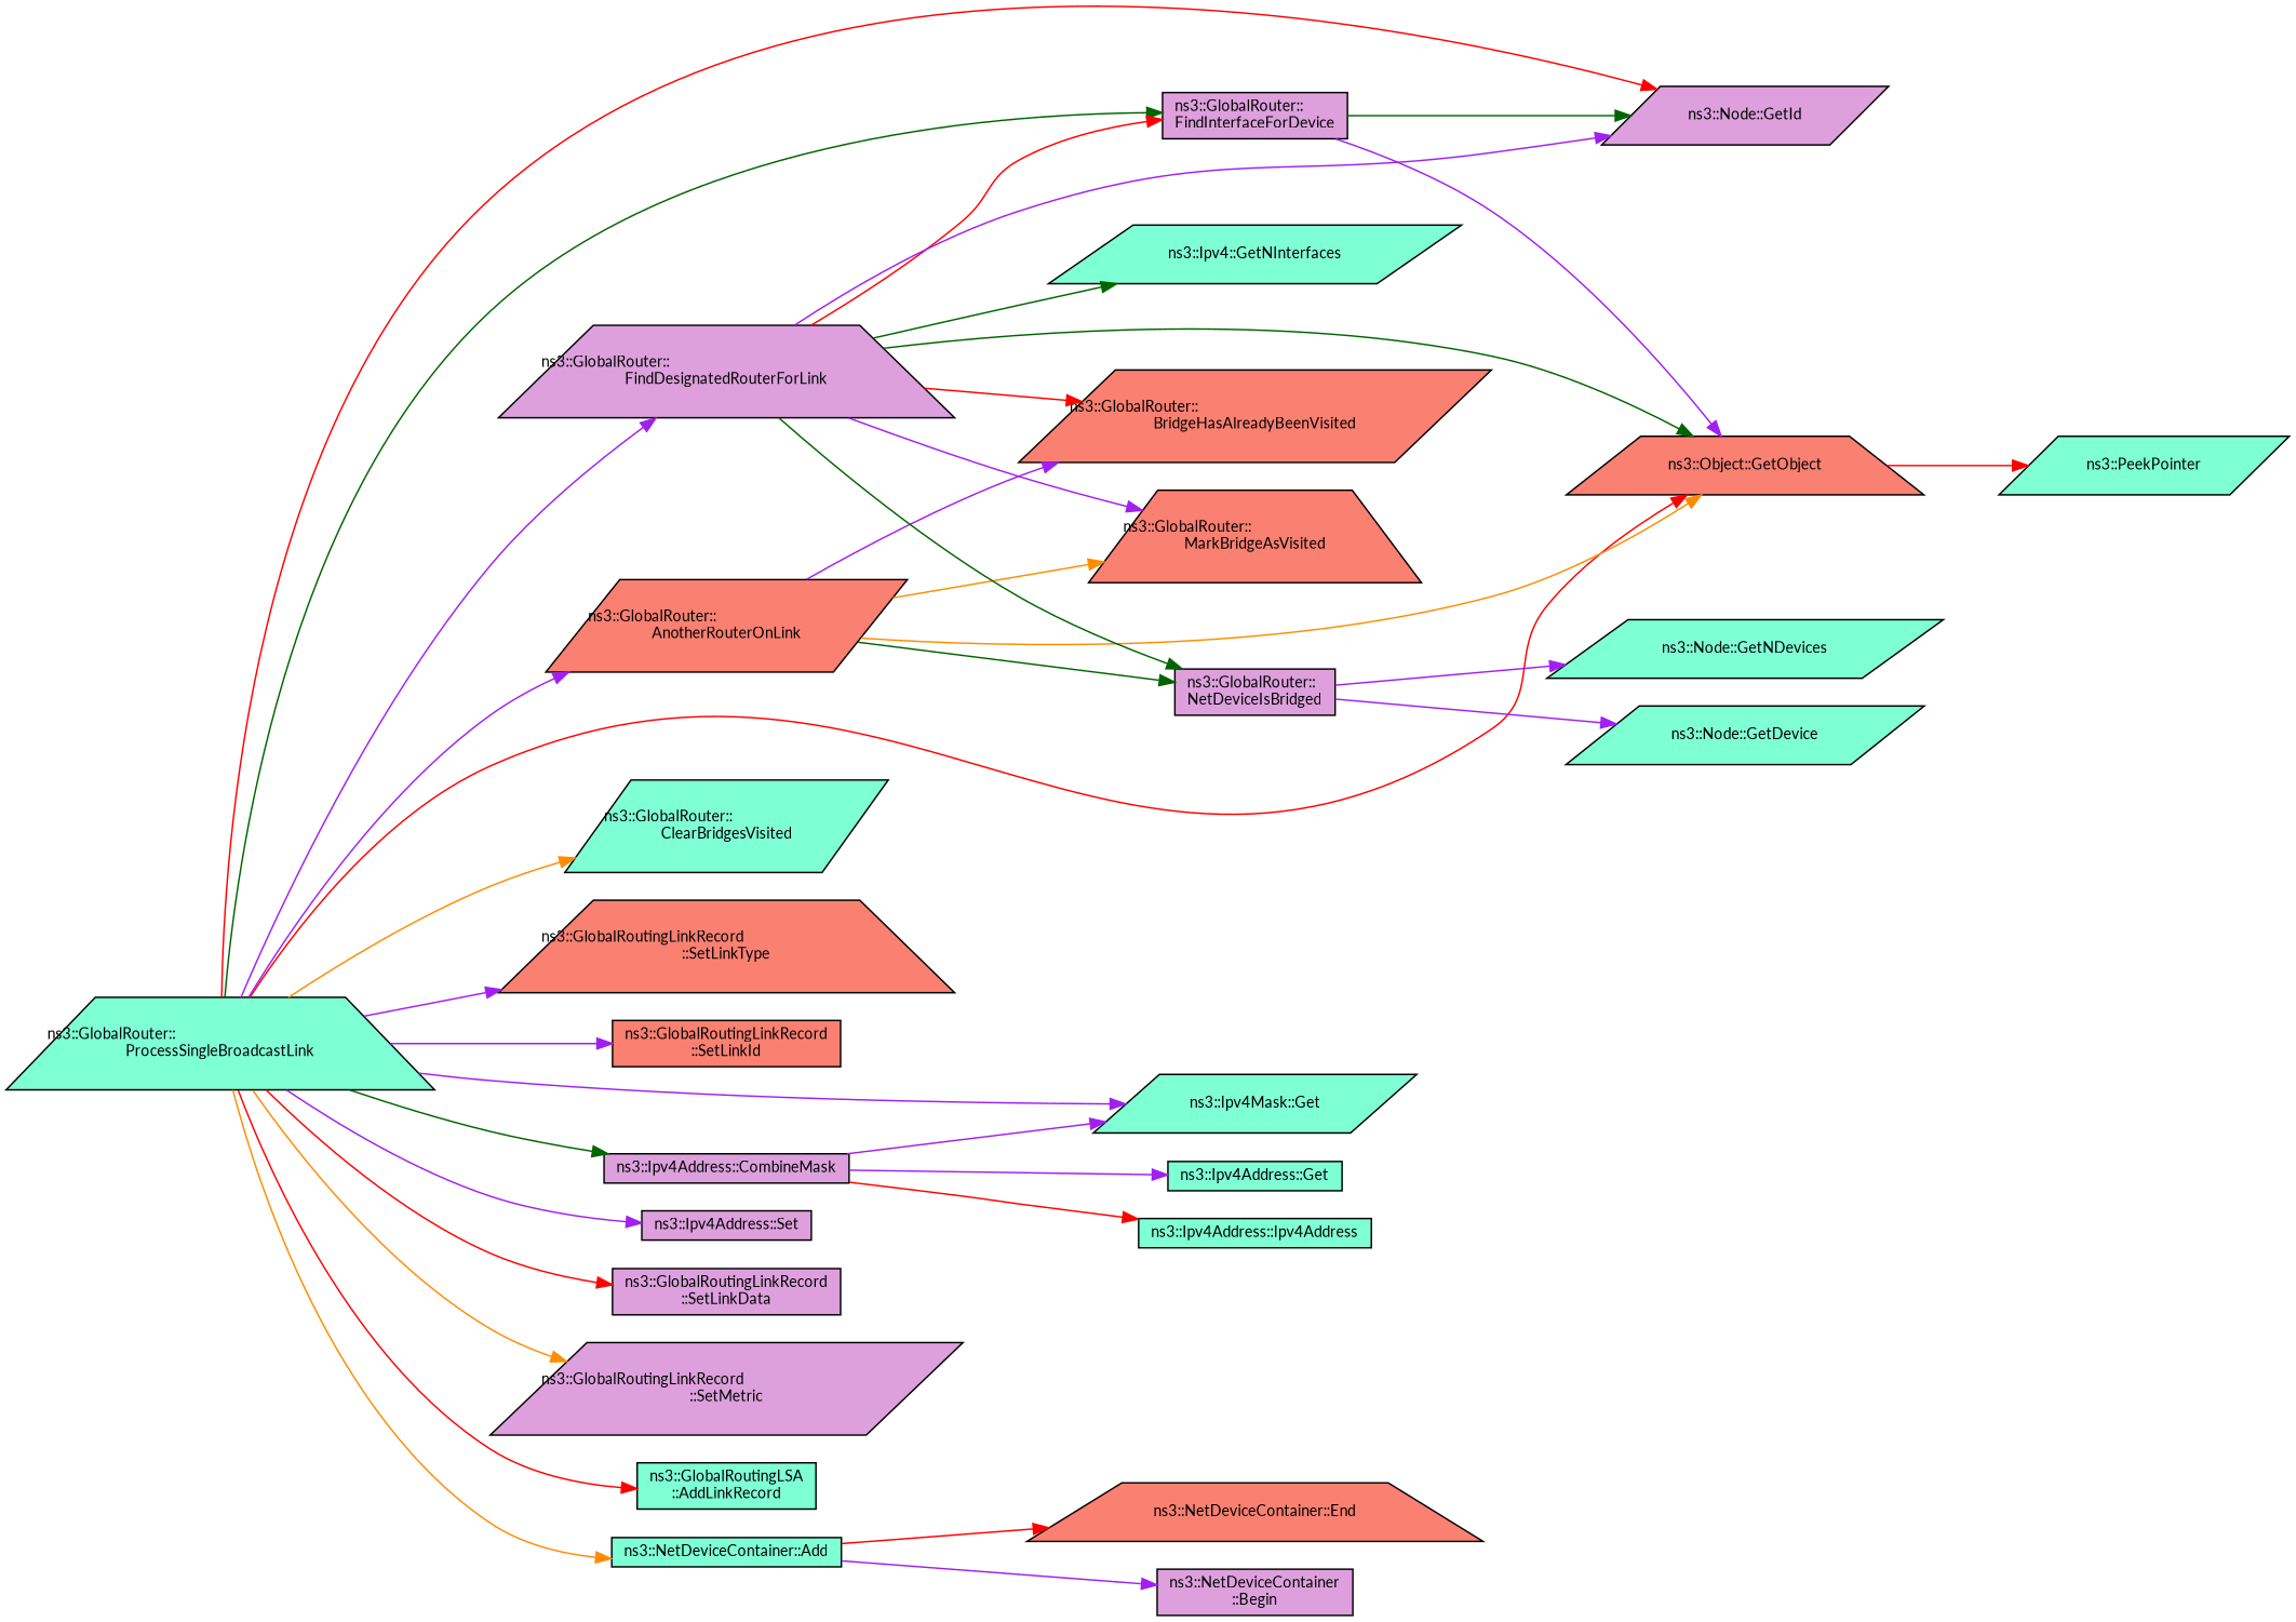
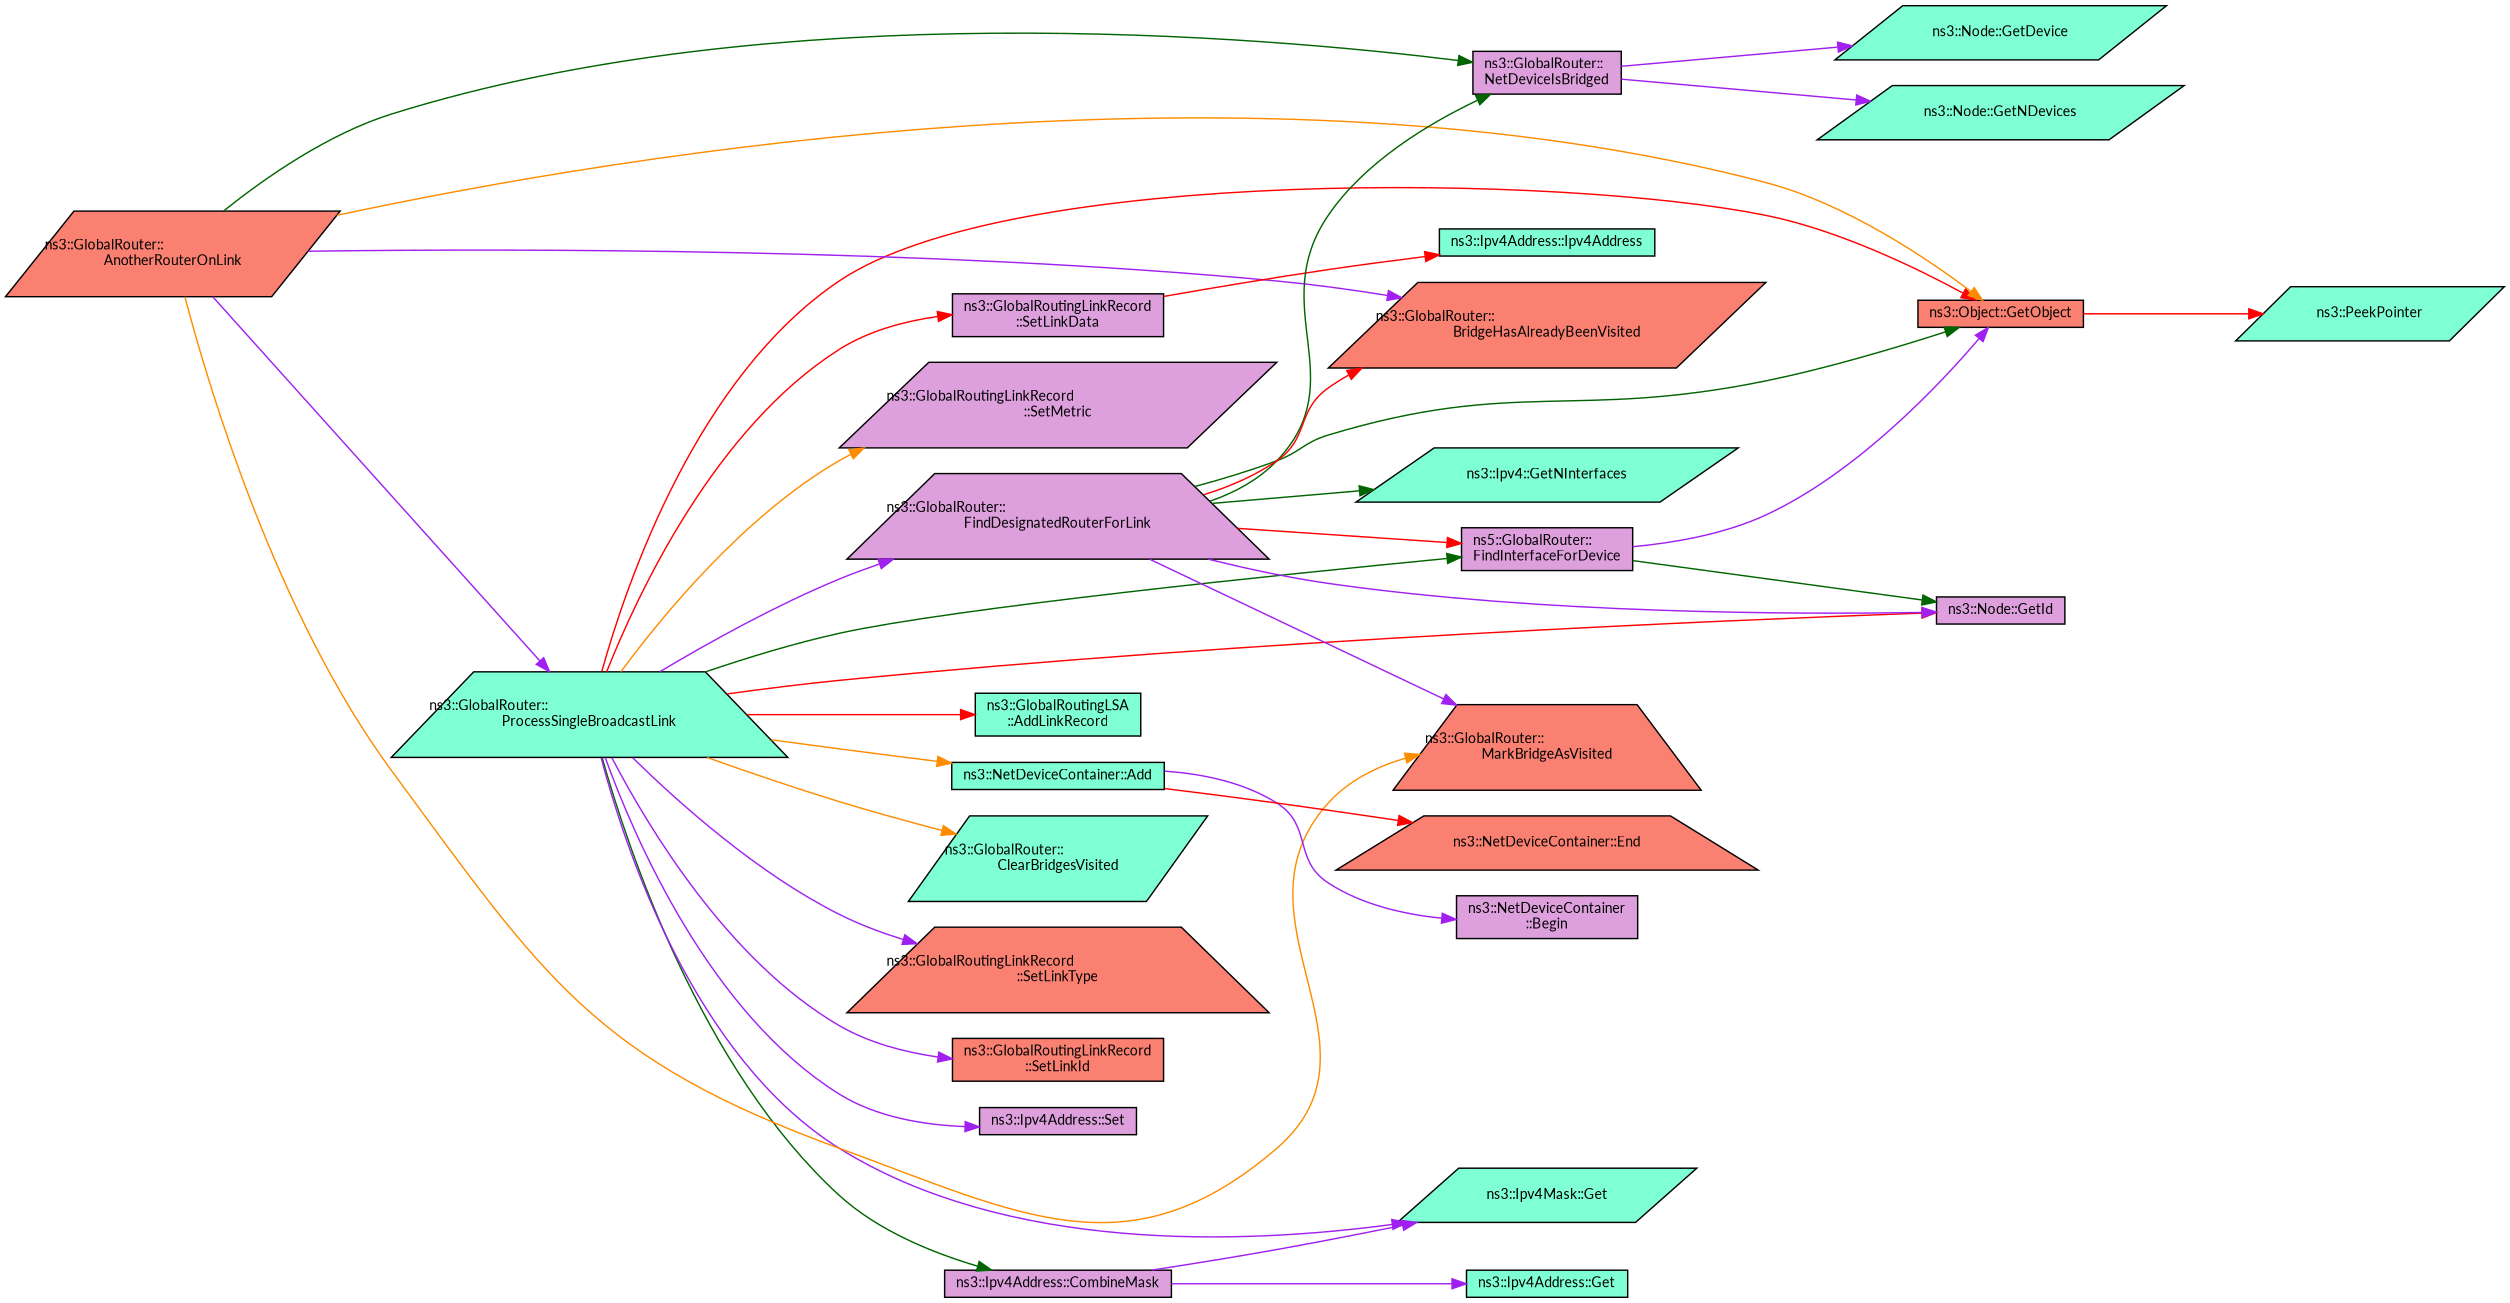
  digraph {
    fontname=Lato
    rankdir=LR
    node [color=black fillcolor=aquamarine fontname=Lato fontsize=10 shape=box style=filled]
    edge [color=purple fontname=Lato fontsize=10 labelfontname=Helvetica labelfontsize=10 style=solid]
    n1 [fontcolor=black height=0.2 label="ns3::GlobalRouter::\lProcessSingleBroadcastLink" shape=trapezium width=0.4]
-   n2 [fillcolor=salmon height=0.2 label="ns3::Object::GetObject" shape=trapezium width=0.4]
-   n3 [fillcolor=plum height=0.2 label="ns3::GlobalRouter::\lFindInterfaceForDevice" width=0.4]
-   n4 [fillcolor=plum height=0.2 label="ns3::Node::GetId" shape=parallelogram width=0.4]
+   n2 [fillcolor=salmon height=0.2 label="ns3::Object::GetObject" width=0.4]
+   n3 [fillcolor=plum height=0.2 label="ns5::GlobalRouter::\lFindInterfaceForDevice" width=0.4]
+   n4 [fillcolor=plum height=0.2 label="ns3::Node::GetId" width=0.4]
    n5 [height=0.2 label="ns3::GlobalRouter::\lClearBridgesVisited" shape=parallelogram width=0.4]
    n6 [fillcolor=salmon height=0.2 label="ns3::GlobalRouter::\lAnotherRouterOnLink" shape=parallelogram width=0.4]
    n7 [fillcolor=salmon height=0.2 label="ns3::GlobalRoutingLinkRecord\l::SetLinkType" shape=trapezium width=0.4]
    n8 [fillcolor=salmon height=0.2 label="ns3::GlobalRoutingLinkRecord\l::SetLinkId" width=0.4]
    n9 [fillcolor=plum height=0.2 label="ns3::Ipv4Address::CombineMask" width=0.4]
    n10 [height=0.2 label="ns3::Ipv4Mask::Get" shape=parallelogram width=0.4]
    n11 [fillcolor=plum height=0.2 label="ns3::Ipv4Address::Set" width=0.4]
    n12 [fillcolor=plum height=0.2 label="ns3::GlobalRoutingLinkRecord\l::SetLinkData" width=0.4]
    n13 [fillcolor=plum height=0.2 label="ns3::GlobalRoutingLinkRecord\l::SetMetric" shape=parallelogram width=0.4]
    n14 [height=0.2 label="ns3::GlobalRoutingLSA\l::AddLinkRecord" width=0.4]
    n15 [fillcolor=plum height=0.2 label="ns3::GlobalRouter::\lFindDesignatedRouterForLink" shape=trapezium width=0.4]
    n16 [height=0.2 label="ns3::NetDeviceContainer::Add" width=0.4]
    n17 [height=0.2 label="ns3::PeekPointer" shape=parallelogram width=0.4]
    n18 [fillcolor=plum height=0.2 label="ns3::GlobalRouter::\lNetDeviceIsBridged" width=0.4]
    n19 [fillcolor=salmon height=0.2 label="ns3::GlobalRouter::\lBridgeHasAlreadyBeenVisited" shape=parallelogram width=0.4]
    n20 [fillcolor=salmon height=0.2 label="ns3::GlobalRouter::\lMarkBridgeAsVisited" shape=trapezium width=0.4]
    n21 [height=0.2 label="ns3::Ipv4Address::Ipv4Address" width=0.4]
    n22 [height=0.2 label="ns3::Ipv4Address::Get" width=0.4]
    n23 [height=0.2 label="ns3::Ipv4::GetNInterfaces" shape=parallelogram width=0.4]
    n24 [fillcolor=plum height=0.2 label="ns3::NetDeviceContainer\l::Begin" width=0.4]
    n25 [fillcolor=salmon height=0.2 label="ns3::NetDeviceContainer::End" shape=trapezium width=0.4]
    n26 [height=0.2 label="ns3::Node::GetNDevices" shape=parallelogram width=0.4]
    n27 [height=0.2 label="ns3::Node::GetDevice" shape=parallelogram width=0.4]
    n1 -> n2 [color=red]
    n1 -> n3 [color=darkgreen]
    n1 -> n4 [color=red]
    n1 -> n5 [color=darkorange]
-   n1 -> n6
+   n6 -> n1
    n1 -> n7
    n1 -> n8
    n1 -> n9 [color=darkgreen]
    n1 -> n10
    n1 -> n11
    n1 -> n12 [color=red]
    n1 -> n13 [color=darkorange]
    n1 -> n14 [color=red]
    n1 -> n15
    n1 -> n16 [color=darkorange]
    n2 -> n17 [color=red]
    n3 -> n2
    n3 -> n4 [color=darkgreen]
    n6 -> n2 [color=darkorange]
    n6 -> n18 [color=darkgreen]
    n6 -> n19
    n6 -> n20 [color=darkorange]
    n9 -> n10
-   n9 -> n21 [color=red]
+   n12 -> n21 [color=red]
    n9 -> n22
    n15 -> n2 [color=darkgreen]
    n15 -> n3 [color=red]
    n15 -> n4
    n15 -> n18 [color=darkgreen]
    n15 -> n19 [color=red]
    n15 -> n20
    n15 -> n23 [color=darkgreen]
    n16 -> n24
    n16 -> n25 [color=red]
    n18 -> n26
    n18 -> n27
  }
